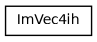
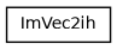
  digraph {
    rankdir=LR
-   n1 [color=black fillcolor=white fontname=Helvetica fontsize=10 height=0.2 label=ImVec4ih shape=record style=filled width=0.4]
+   n1 [color=black fillcolor=white fontname=Helvetica fontsize=10 height=0.2 label=ImVec2ih shape=record style=filled width=0.4]
  }
